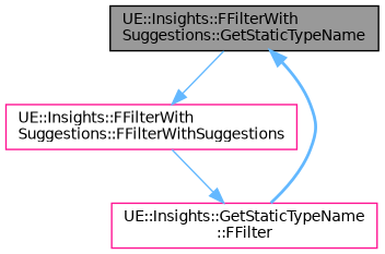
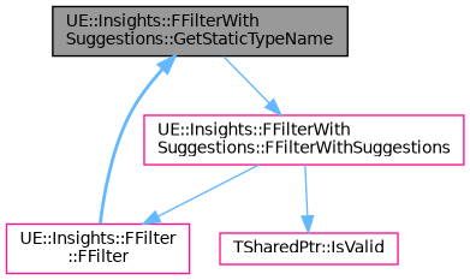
  digraph {
    rankdir=TB
    node [color=deeppink fillcolor=white fontname=Helvetica fontsize=10 shape=box style=filled]
    edge [color=steelblue1 fontname=Helvetica fontsize=10 labelfontname=Helvetica labelfontsize=10 style=solid]
    n1 [color=black fillcolor=grey60 fontcolor=black height=0.2 label="UE::Insights::FFilterWith\lSuggestions::GetStaticTypeName" width=0.4]
    n2 [height=0.2 label="UE::Insights::FFilterWith\lSuggestions::FFilterWithSuggestions" width=0.4]
-   n3 [height=0.2 label="UE::Insights::GetStaticTypeName\l::FFilter" width=0.4]
+   n3 [height=0.2 label="UE::Insights::FFilter\l::FFilter" width=0.4]
+   n4 [height=0.2 label="TSharedPtr::IsValid" width=0.4]
    n1 -> n2
    n2 -> n3
+   n2 -> n4
    n3 -> n1 [style=bold]
  }
